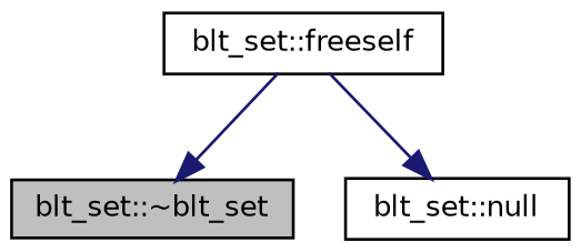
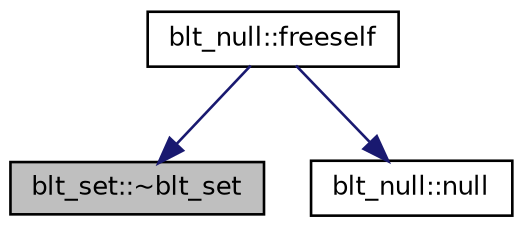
  digraph {
    rankdir=TB
    node [color=black fillcolor=white fontname=Helvetica fontsize=10 shape=record style=filled]
    edge [color=midnightblue fontname=Helvetica fontsize=10 labelfontname=Helvetica labelfontsize=10 style=solid]
    n1 [fillcolor=grey75 fontcolor=black height=0.2 label="blt_set::~blt_set" width=0.4]
-   n2 [height=0.2 label="blt_set::freeself" width=0.4]
-   n3 [height=0.2 label="blt_set::null" width=0.4]
+   n2 [height=0.2 label="blt_null::freeself" width=0.4]
+   n3 [height=0.2 label="blt_null::null" width=0.4]
    n2 -> n1
    n2 -> n3
  }
